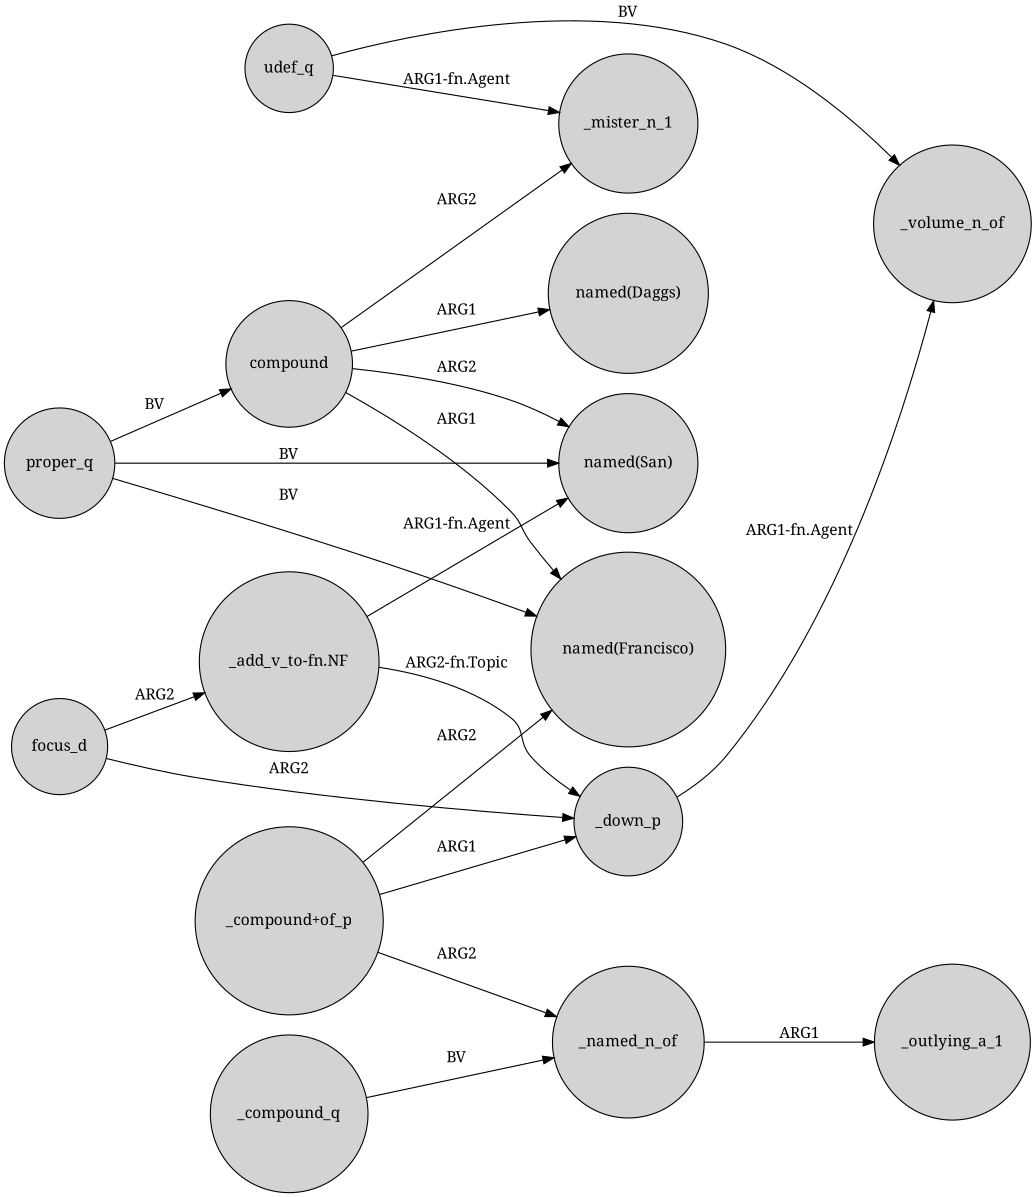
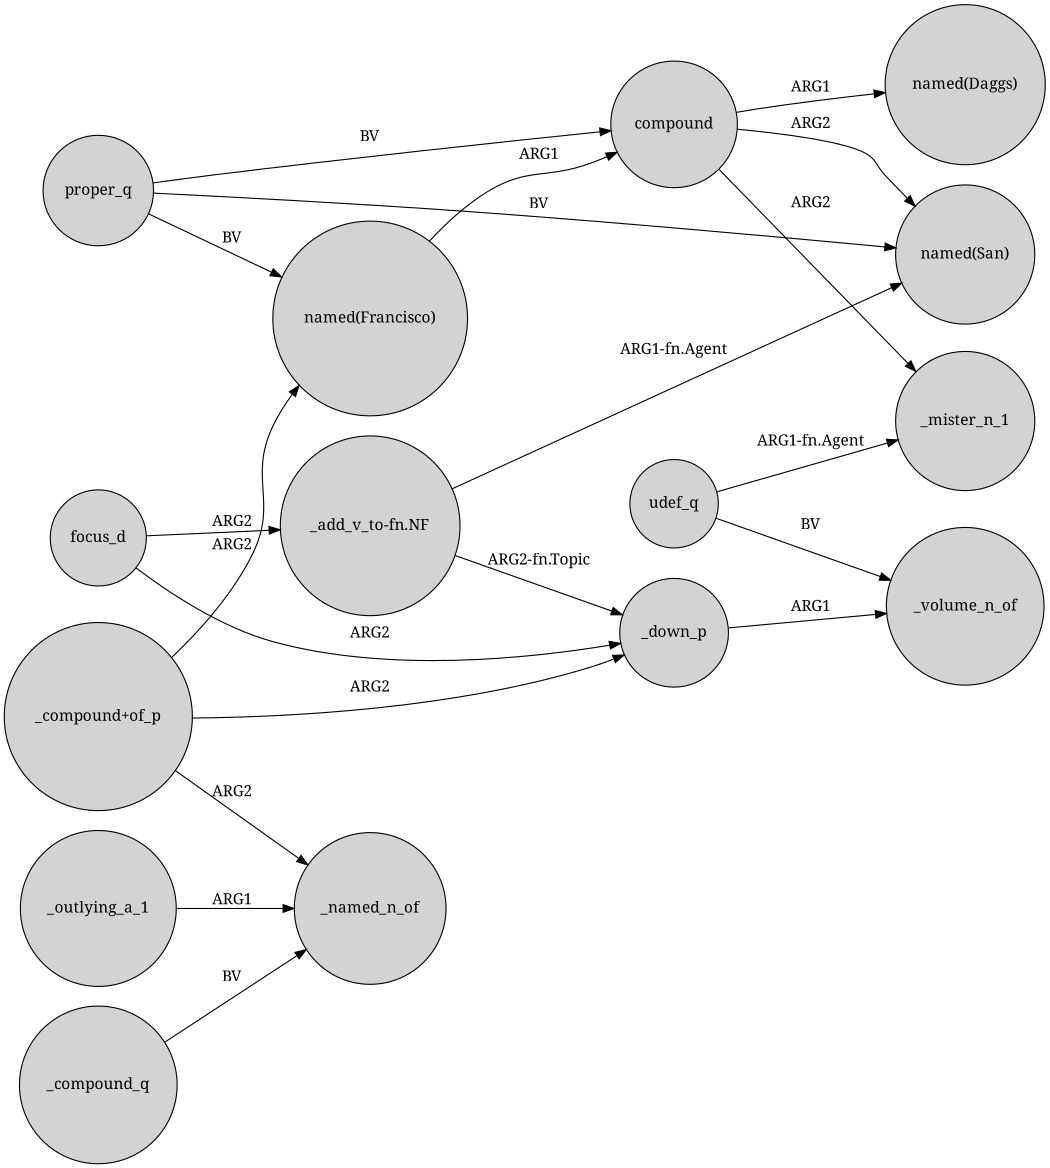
  digraph {
    fontname="Noto Serif"
    rankdir=LR
    node [fontname="Noto Serif" shape=circle style=filled]
    edge [fontname="Noto Serif"]
    proper_q
    "named(Francisco)"
    "named(San)"
    compound
    "named(Daggs)"
    _mister_n_1
    "_add_v_to-fn.NF"
    _down_p
    _volume_n_of
    udef_q
    focus_d
    n12 [label=_compound_q]
    n13 [label=_named_n_of]
    n14 [label="_compound+of_p"]
    _outlying_a_1
    proper_q -> "named(Francisco)" [label=BV]
    proper_q -> "named(San)" [label=BV]
    proper_q -> compound [label=BV]
-   compound -> "named(Francisco)" [label=ARG1]
+   "named(Francisco)" -> compound [label=ARG1]
    compound -> "named(San)" [label=ARG2]
    compound -> "named(Daggs)" [label=ARG1]
    compound -> _mister_n_1 [label=ARG2]
    "_add_v_to-fn.NF" -> "named(San)" [label="ARG1-fn.Agent"]
    "_add_v_to-fn.NF" -> _down_p [label="ARG2-fn.Topic"]
-   _down_p -> _volume_n_of [label="ARG1-fn.Agent"]
+   _down_p -> _volume_n_of [label=ARG1]
    udef_q -> _mister_n_1 [label="ARG1-fn.Agent"]
    udef_q -> _volume_n_of [label=BV]
    focus_d -> "_add_v_to-fn.NF" [label=ARG2]
    focus_d -> _down_p [label=ARG2]
    n12 -> n13 [label=BV]
    n14 -> "named(Francisco)" [label=ARG2]
-   n14 -> _down_p [label=ARG1]
+   n14 -> _down_p [label=ARG2]
    n14 -> n13 [label=ARG2]
-   n13 -> _outlying_a_1 [label=ARG1]
+   _outlying_a_1 -> n13 [label=ARG1]
  }
